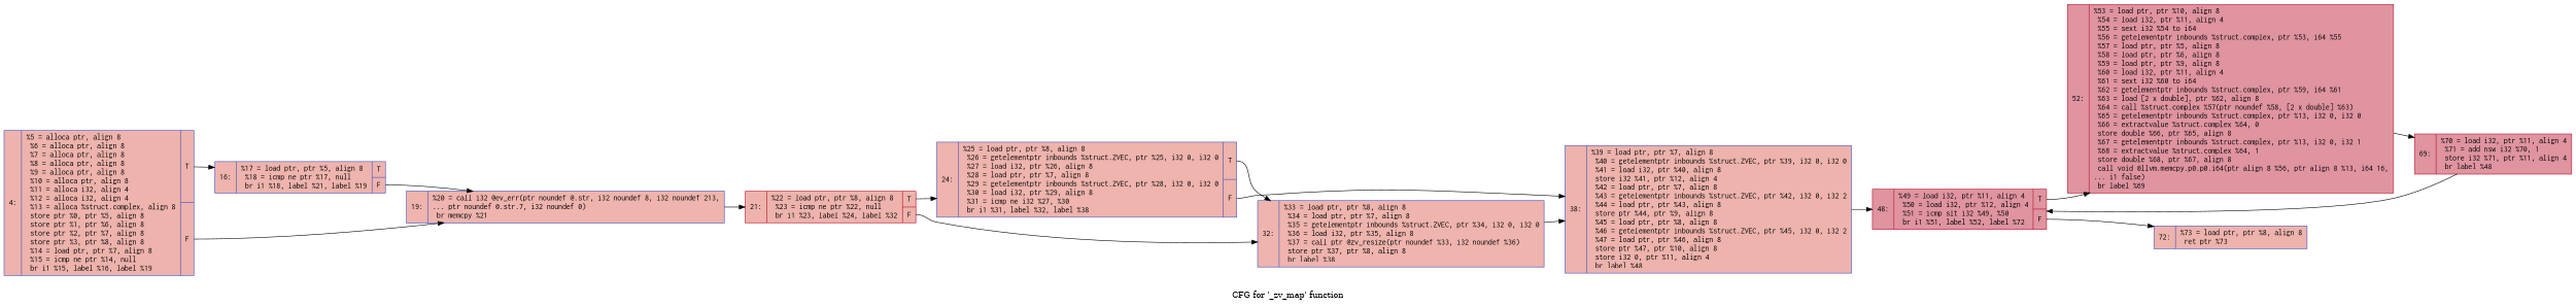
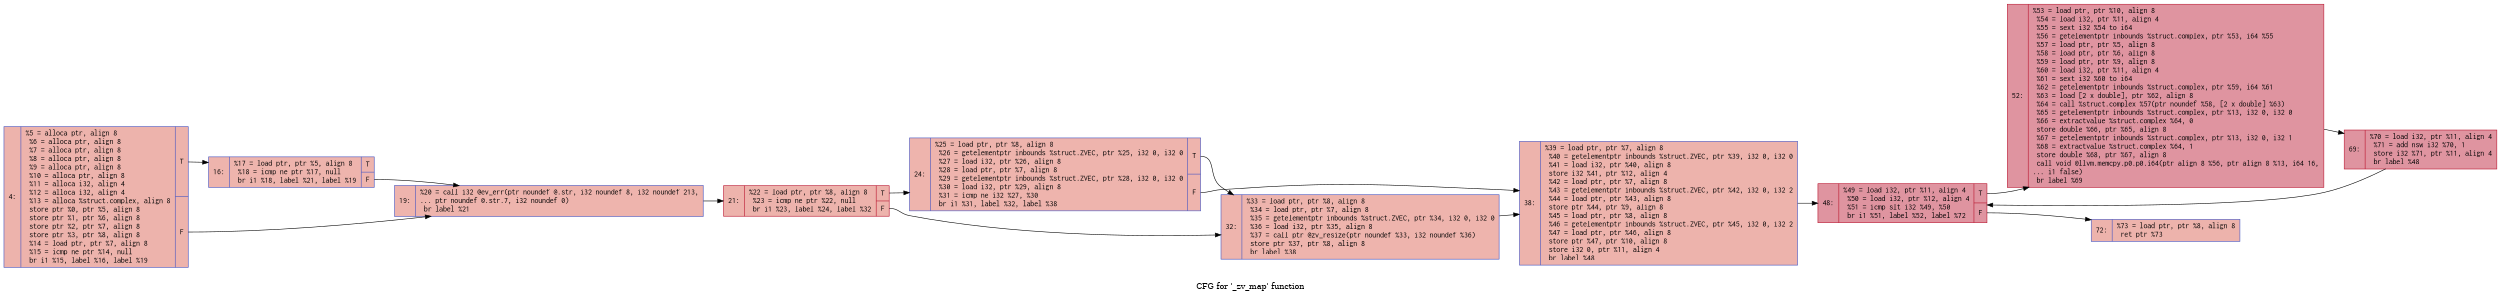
  digraph {
    label="CFG for '_zv_map' function"
    rankdir=LR
    node [color="#3d50c3ff" fillcolor="#d6524470" fontname=Courier shape=record style=filled]
    n1 [label="{4:\l|  %5 = alloca ptr, align 8\l  %6 = alloca ptr, align 8\l  %7 = alloca ptr, align 8\l  %8 = alloca ptr, align 8\l  %9 = alloca ptr, align 8\l  %10 = alloca ptr, align 8\l  %11 = alloca i32, align 4\l  %12 = alloca i32, align 4\l  %13 = alloca %struct.complex, align 8\l  store ptr %0, ptr %5, align 8\l  store ptr %1, ptr %6, align 8\l  store ptr %2, ptr %7, align 8\l  store ptr %3, ptr %8, align 8\l  %14 = load ptr, ptr %7, align 8\l  %15 = icmp ne ptr %14, null\l  br i1 %15, label %16, label %19\l|{<s0>T|<s1>F}}"]
    n2 [fillcolor="#d8564670" label="{16:\l|  %17 = load ptr, ptr %5, align 8\l  %18 = icmp ne ptr %17, null\l  br i1 %18, label %21, label %19\l|{<s0>T|<s1>F}}"]
-   n3 [fillcolor="#d8564670" label="{19:\l|  %20 = call i32 @ev_err(ptr noundef @.str, i32 noundef 8, i32 noundef 213,\l... ptr noundef @.str.7, i32 noundef 0)\l  br memcpy %21\l}"]
+   n3 [fillcolor="#d8564670" label="{19:\l|  %20 = call i32 @ev_err(ptr noundef @.str, i32 noundef 8, i32 noundef 213,\l... ptr noundef @.str.7, i32 noundef 0)\l  br label %21\l}"]
    n4 [color="#b70d28ff" label="{21:\l|  %22 = load ptr, ptr %8, align 8\l  %23 = icmp ne ptr %22, null\l  br i1 %23, label %24, label %32\l|{<s0>T|<s1>F}}"]
    n5 [fillcolor="#d8564670" label="{24:\l|  %25 = load ptr, ptr %8, align 8\l  %26 = getelementptr inbounds %struct.ZVEC, ptr %25, i32 0, i32 0\l  %27 = load i32, ptr %26, align 8\l  %28 = load ptr, ptr %7, align 8\l  %29 = getelementptr inbounds %struct.ZVEC, ptr %28, i32 0, i32 0\l  %30 = load i32, ptr %29, align 8\l  %31 = icmp ne i32 %27, %30\l  br i1 %31, label %32, label %38\l|{<s0>T|<s1>F}}"]
    n6 [fillcolor="#d8564670" label="{32:\l|  %33 = load ptr, ptr %8, align 8\l  %34 = load ptr, ptr %7, align 8\l  %35 = getelementptr inbounds %struct.ZVEC, ptr %34, i32 0, i32 0\l  %36 = load i32, ptr %35, align 8\l  %37 = call ptr @zv_resize(ptr noundef %33, i32 noundef %36)\l  store ptr %37, ptr %8, align 8\l  br label %38\l}"]
    n7 [label="{38:\l|  %39 = load ptr, ptr %7, align 8\l  %40 = getelementptr inbounds %struct.ZVEC, ptr %39, i32 0, i32 0\l  %41 = load i32, ptr %40, align 8\l  store i32 %41, ptr %12, align 4\l  %42 = load ptr, ptr %7, align 8\l  %43 = getelementptr inbounds %struct.ZVEC, ptr %42, i32 0, i32 2\l  %44 = load ptr, ptr %43, align 8\l  store ptr %44, ptr %9, align 8\l  %45 = load ptr, ptr %8, align 8\l  %46 = getelementptr inbounds %struct.ZVEC, ptr %45, i32 0, i32 2\l  %47 = load ptr, ptr %46, align 8\l  store ptr %47, ptr %10, align 8\l  store i32 0, ptr %11, align 4\l  br label %48\l}"]
    n8 [color="#b70d28ff" fillcolor="#b70d2870" label="{48:\l|  %49 = load i32, ptr %11, align 4\l  %50 = load i32, ptr %12, align 4\l  %51 = icmp slt i32 %49, %50\l  br i1 %51, label %52, label %72\l|{<s0>T|<s1>F}}"]
    n9 [color="#b70d28ff" fillcolor="#b70d2870" label="{52:\l|  %53 = load ptr, ptr %10, align 8\l  %54 = load i32, ptr %11, align 4\l  %55 = sext i32 %54 to i64\l  %56 = getelementptr inbounds %struct.complex, ptr %53, i64 %55\l  %57 = load ptr, ptr %5, align 8\l  %58 = load ptr, ptr %6, align 8\l  %59 = load ptr, ptr %9, align 8\l  %60 = load i32, ptr %11, align 4\l  %61 = sext i32 %60 to i64\l  %62 = getelementptr inbounds %struct.complex, ptr %59, i64 %61\l  %63 = load [2 x double], ptr %62, align 8\l  %64 = call %struct.complex %57(ptr noundef %58, [2 x double] %63)\l  %65 = getelementptr inbounds %struct.complex, ptr %13, i32 0, i32 0\l  %66 = extractvalue %struct.complex %64, 0\l  store double %66, ptr %65, align 8\l  %67 = getelementptr inbounds %struct.complex, ptr %13, i32 0, i32 1\l  %68 = extractvalue %struct.complex %64, 1\l  store double %68, ptr %67, align 8\l  call void @llvm.memcpy.p0.p0.i64(ptr align 8 %56, ptr align 8 %13, i64 16,\l... i1 false)\l  br label %69\l}"]
    n10 [label="{72:\l|  %73 = load ptr, ptr %8, align 8\l  ret ptr %73\l}"]
    n11 [color="#b70d28ff" fillcolor="#b70d2870" label="{69:\l|  %70 = load i32, ptr %11, align 4\l  %71 = add nsw i32 %70, 1\l  store i32 %71, ptr %11, align 4\l  br label %48\l}"]
    n1 -> n2 [tailport=s0]
    n1 -> n3 [tailport=s1]
    n2 -> n3 [tailport=s1]
    n3 -> n4
    n4 -> n5 [tailport=s0]
    n4 -> n6 [tailport=s1]
    n5 -> n6 [tailport=s0]
    n5 -> n7 [tailport=s1]
    n6 -> n7
    n7 -> n8
    n8 -> n9 [tailport=s0]
    n8 -> n10 [tailport=s1]
    n9 -> n11
    n11 -> n8
  }
